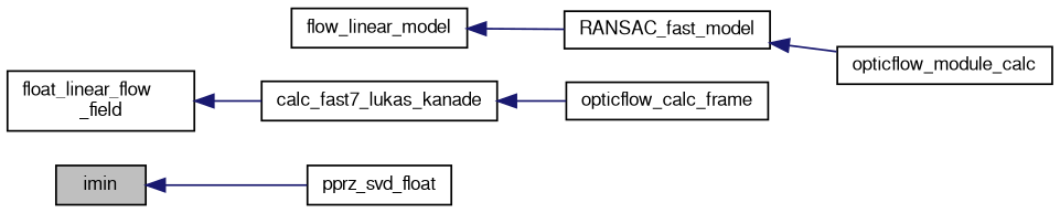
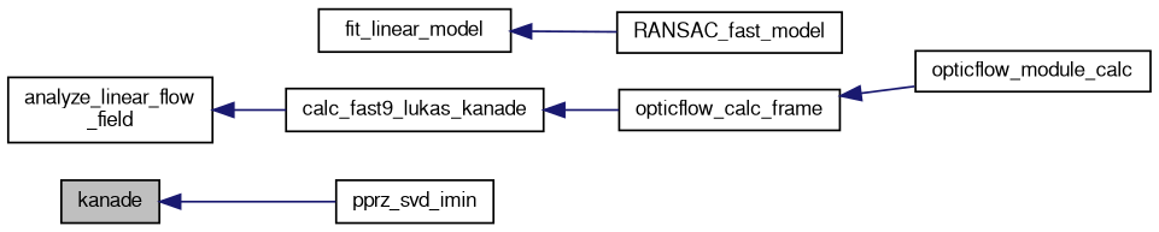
  digraph {
    rankdir=LR
    node [color=black fillcolor=white fontname=FreeSans fontsize=10 shape=record style=filled]
    edge [color=midnightblue dir=back fontname=FreeSans fontsize=10 labelfontname=FreeSans labelfontsize=10 style=solid]
-   n1 [fillcolor=grey75 fontcolor=black height=0.2 label=imin width=0.4]
-   n2 [height=0.2 label=pprz_svd_float width=0.4]
-   n3 [height=0.2 label=flow_linear_model width=0.4]
+   n1 [fillcolor=grey75 fontcolor=black height=0.2 label=kanade width=0.4]
+   n2 [height=0.2 label=pprz_svd_imin width=0.4]
+   n3 [height=0.2 label=fit_linear_model width=0.4]
    n4 [height=0.2 label=RANSAC_fast_model width=0.4]
-   n5 [height=0.2 label="float_linear_flow\l_field" width=0.4]
-   n6 [height=0.2 label=calc_fast7_lukas_kanade width=0.4]
+   n5 [height=0.2 label="analyze_linear_flow\l_field" width=0.4]
+   n6 [height=0.2 label=calc_fast9_lukas_kanade width=0.4]
    n7 [height=0.2 label=opticflow_calc_frame width=0.4]
    n8 [height=0.2 label=opticflow_module_calc width=0.4]
    n1 -> n2
    n3 -> n4
    n5 -> n6
    n6 -> n7
-   n4 -> n8
+   n7 -> n8
  }
